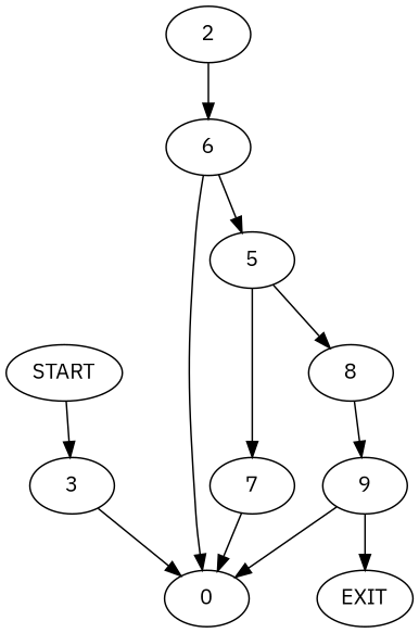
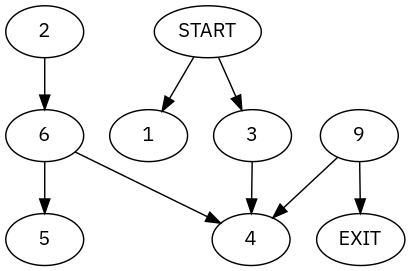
  digraph {
    fontname="IBM Plex Sans"
    node [fontname="IBM Plex Sans"]
    edge [fontname="IBM Plex Sans"]
    n1 [label=START]
+   1
    3
    n4 [label=EXIT]
    2
    6
-   4 [label=0]
+   4
    5
-   7
-   8
    9
+   n1 -> 1
    n1 -> 3
    3 -> 4
    2 -> 6
    6 -> 4
    6 -> 5
-   5 -> 7
-   5 -> 8
-   7 -> 4
-   8 -> 9
    9 -> n4
    9 -> 4
  }
